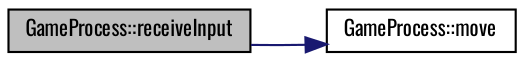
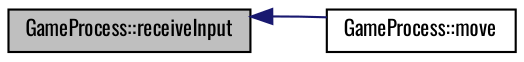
  digraph {
    rankdir=LR
    fontname=Oswald
    node [color=black fontname=Oswald fontsize=10 shape=record style=filled]
    n1 [fillcolor=grey75 fontcolor=black height=0.2 label="GameProcess::receiveInput" width=0.4]
    n2 [fillcolor=white height=0.2 label="GameProcess::move" width=0.4]
-   n1 -> n2 [color=midnightblue fontname=Oswald fontsize=10 labelfontname=Helvetica labelfontsize=10 style=solid]
+   n2 -> n1 [color=midnightblue fontname=Oswald fontsize=10 labelfontname=Helvetica labelfontsize=10 style=solid]
  }
